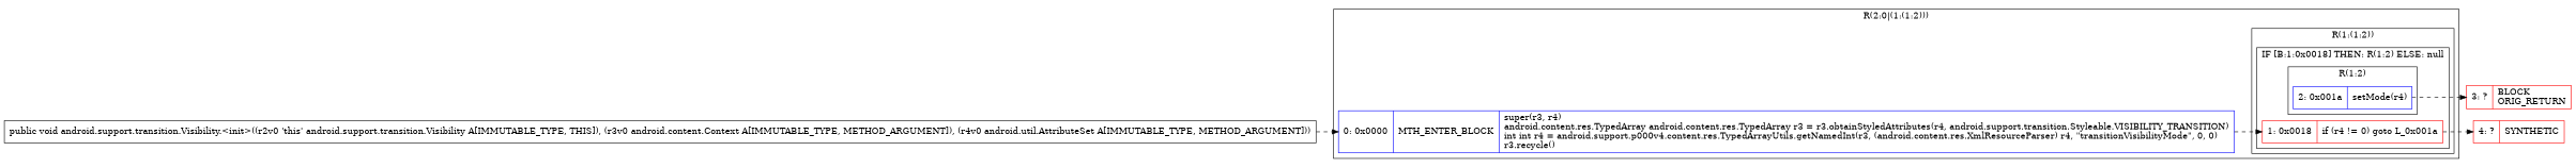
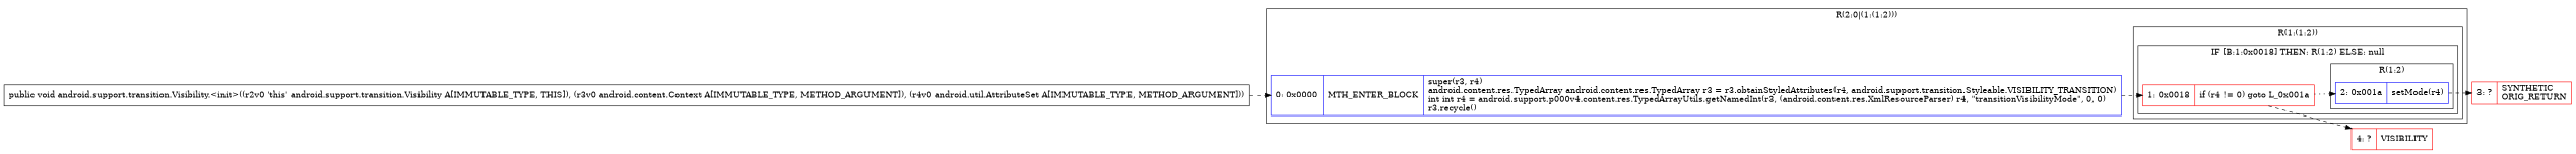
  digraph {
    rankdir=LR
    node [color=red shape=record]
    edge [style=dashed]
    n1 [color=blue label="{2\:\ 0x001a|setMode(r4)\l}"]
    n2 [label="{1\:\ 0x0018|if (r4 != 0) goto L_0x001a\l}"]
    n3 [color=blue label="{0\:\ 0x0000|MTH_ENTER_BLOCK\l|super(r3, r4)\landroid.content.res.TypedArray android.content.res.TypedArray r3 = r3.obtainStyledAttributes(r4, android.support.transition.Styleable.VISIBILITY_TRANSITION)\lint int r4 = android.support.p000v4.content.res.TypedArrayUtils.getNamedInt(r3, (android.content.res.XmlResourceParser) r4, \"transitionVisibilityMode\", 0, 0)\lr3.recycle()\l}"]
-   n4 [label="{3\:\ ?|BLOCK\lORIG_RETURN\l}"]
-   n5 [label="{4\:\ ?|SYNTHETIC\l}"]
+   n4 [label="{3\:\ ?|SYNTHETIC\lORIG_RETURN\l}"]
+   n5 [label="{4\:\ ?|VISIBILITY\l}"]
    n6 [label="{public void android.support.transition.Visibility.\<init\>((r2v0 'this' android.support.transition.Visibility A[IMMUTABLE_TYPE, THIS]), (r3v0 android.content.Context A[IMMUTABLE_TYPE, METHOD_ARGUMENT]), (r4v0 android.util.AttributeSet A[IMMUTABLE_TYPE, METHOD_ARGUMENT])) }" color=""]
    subgraph cluster_1 {
      label="R(2:0|(1:(1:2)))"
      n3
      subgraph cluster_2 {
        label="R(1:(1:2))"
        subgraph cluster_3 {
          label="IF [B:1:0x0018] THEN: R(1:2) ELSE: null"
          n2
          subgraph cluster_4 {
            label="R(1:2)"
            n1
          }
        }
      }
    }
    n1 -> n4
+   n2 -> n1 [style=dotted]
    n2 -> n5
    n3 -> n2
    n6 -> n3
  }
